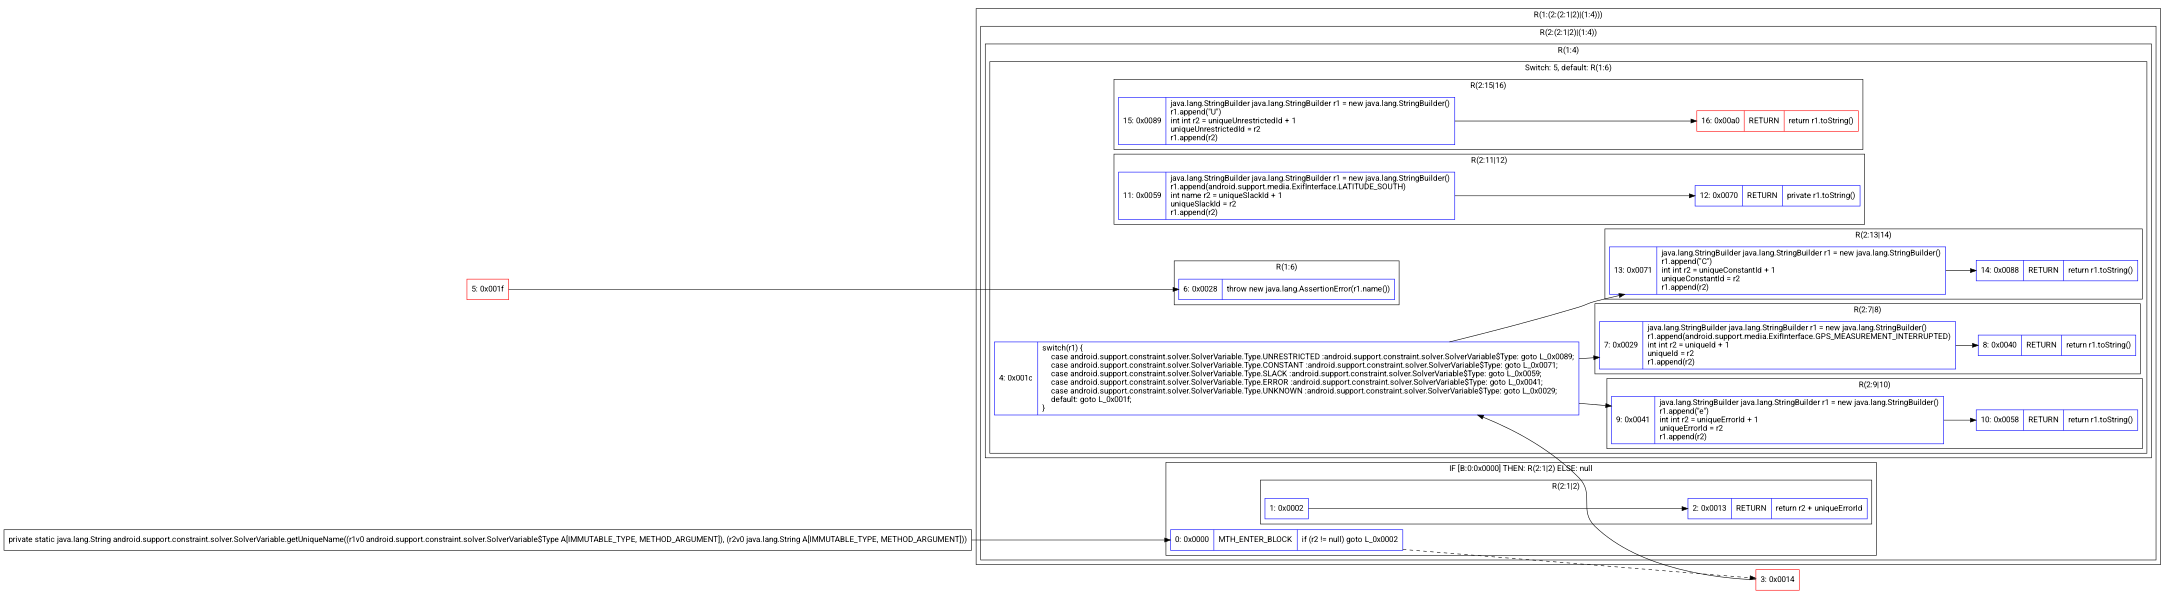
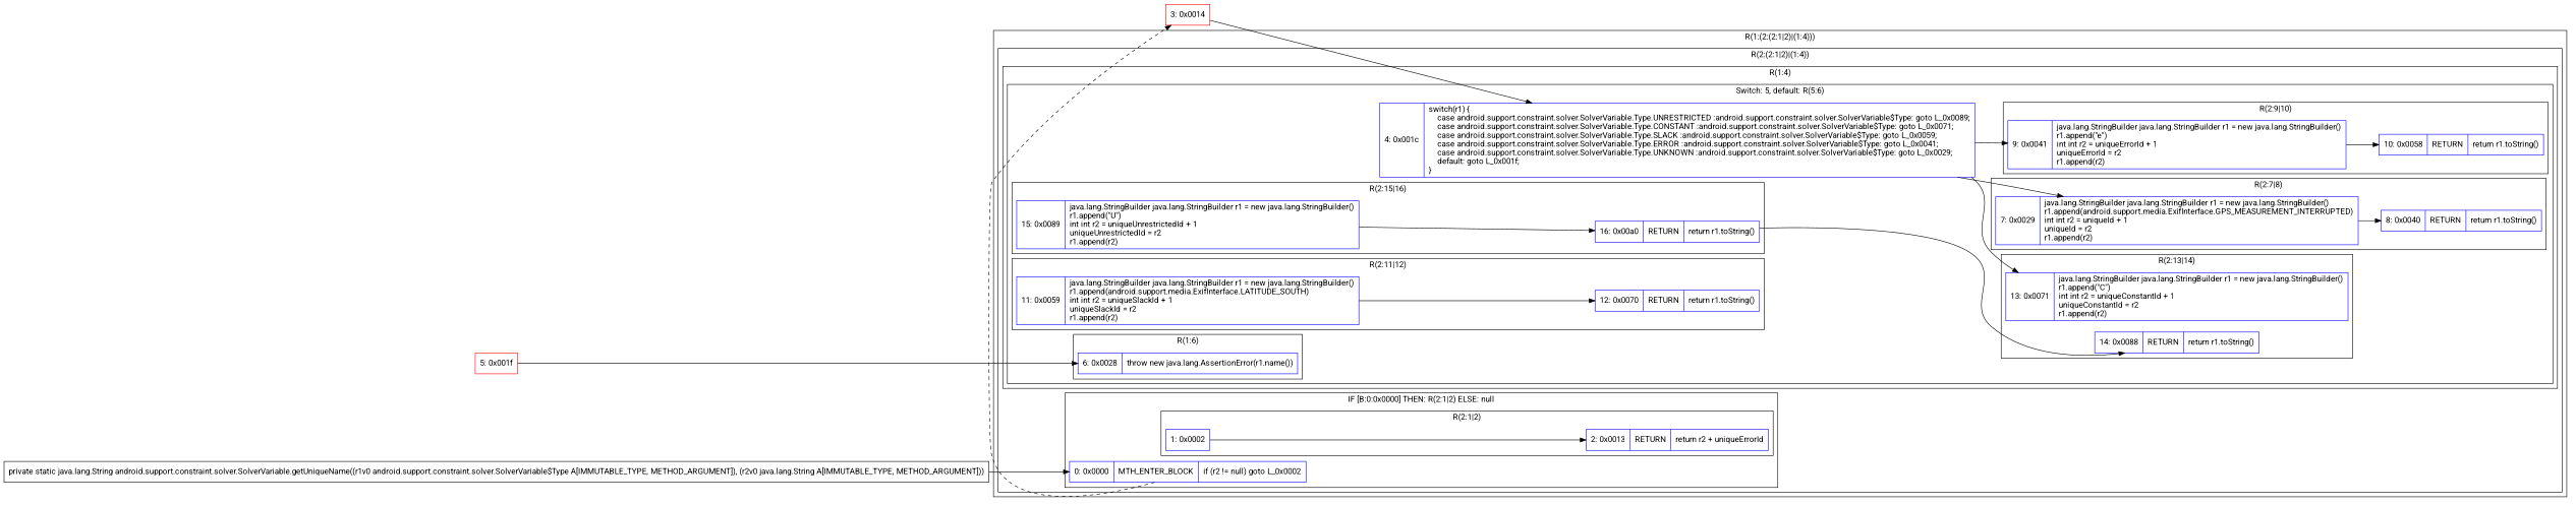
  digraph {
    fontname=Roboto
    rankdir=LR
    node [color=blue fontname=Roboto shape=record]
    edge [fontname=Roboto]
    n1 [label="{1\:\ 0x0002}"]
    n2 [label="{2\:\ 0x0013|RETURN\l|return r2 + uniqueErrorId\l}"]
    n3 [label="{0\:\ 0x0000|MTH_ENTER_BLOCK\l|if (r2 != null) goto L_0x0002\l}"]
    n4 [label="{15\:\ 0x0089|java.lang.StringBuilder java.lang.StringBuilder r1 = new java.lang.StringBuilder()\lr1.append(\"U\")\lint int r2 = uniqueUnrestrictedId + 1\luniqueUnrestrictedId = r2\lr1.append(r2)\l}"]
-   n5 [color=red label="{16\:\ 0x00a0|RETURN\l|return r1.toString()\l}"]
+   n5 [label="{16\:\ 0x00a0|RETURN\l|return r1.toString()\l}"]
    n6 [label="{13\:\ 0x0071|java.lang.StringBuilder java.lang.StringBuilder r1 = new java.lang.StringBuilder()\lr1.append(\"C\")\lint int r2 = uniqueConstantId + 1\luniqueConstantId = r2\lr1.append(r2)\l}"]
    n7 [label="{14\:\ 0x0088|RETURN\l|return r1.toString()\l}"]
-   n8 [label="{11\:\ 0x0059|java.lang.StringBuilder java.lang.StringBuilder r1 = new java.lang.StringBuilder()\lr1.append(android.support.media.ExifInterface.LATITUDE_SOUTH)\lint name r2 = uniqueSlackId + 1\luniqueSlackId = r2\lr1.append(r2)\l}"]
-   n9 [label="{12\:\ 0x0070|RETURN\l|private r1.toString()\l}"]
+   n8 [label="{11\:\ 0x0059|java.lang.StringBuilder java.lang.StringBuilder r1 = new java.lang.StringBuilder()\lr1.append(android.support.media.ExifInterface.LATITUDE_SOUTH)\lint int r2 = uniqueSlackId + 1\luniqueSlackId = r2\lr1.append(r2)\l}"]
+   n9 [label="{12\:\ 0x0070|RETURN\l|return r1.toString()\l}"]
    n10 [label="{9\:\ 0x0041|java.lang.StringBuilder java.lang.StringBuilder r1 = new java.lang.StringBuilder()\lr1.append(\"e\")\lint int r2 = uniqueErrorId + 1\luniqueErrorId = r2\lr1.append(r2)\l}"]
    n11 [label="{10\:\ 0x0058|RETURN\l|return r1.toString()\l}"]
    n12 [label="{7\:\ 0x0029|java.lang.StringBuilder java.lang.StringBuilder r1 = new java.lang.StringBuilder()\lr1.append(android.support.media.ExifInterface.GPS_MEASUREMENT_INTERRUPTED)\lint int r2 = uniqueId + 1\luniqueId = r2\lr1.append(r2)\l}"]
    n13 [label="{8\:\ 0x0040|RETURN\l|return r1.toString()\l}"]
    n14 [label="{6\:\ 0x0028|throw new java.lang.AssertionError(r1.name())\l}"]
    n15 [label="{4\:\ 0x001c|switch(r1) \{\l    case android.support.constraint.solver.SolverVariable.Type.UNRESTRICTED :android.support.constraint.solver.SolverVariable$Type: goto L_0x0089;\l    case android.support.constraint.solver.SolverVariable.Type.CONSTANT :android.support.constraint.solver.SolverVariable$Type: goto L_0x0071;\l    case android.support.constraint.solver.SolverVariable.Type.SLACK :android.support.constraint.solver.SolverVariable$Type: goto L_0x0059;\l    case android.support.constraint.solver.SolverVariable.Type.ERROR :android.support.constraint.solver.SolverVariable$Type: goto L_0x0041;\l    case android.support.constraint.solver.SolverVariable.Type.UNKNOWN :android.support.constraint.solver.SolverVariable$Type: goto L_0x0029;\l    default: goto L_0x001f;\l\}\l}"]
    n16 [color=red label="{3\:\ 0x0014}"]
    n17 [color=red label="{5\:\ 0x001f}"]
    n18 [label="{private static java.lang.String android.support.constraint.solver.SolverVariable.getUniqueName((r1v0 android.support.constraint.solver.SolverVariable$Type A[IMMUTABLE_TYPE, METHOD_ARGUMENT]), (r2v0 java.lang.String A[IMMUTABLE_TYPE, METHOD_ARGUMENT])) }" color=""]
    subgraph cluster_1 {
      label="R(1:(2:(2:1|2)|(1:4)))"
      subgraph cluster_2 {
        label="R(2:(2:1|2)|(1:4))"
        subgraph cluster_3 {
          label="IF [B:0:0x0000] THEN: R(2:1|2) ELSE: null"
          n3
          subgraph cluster_4 {
            label="R(2:1|2)"
            n1
            n2
          }
        }
        subgraph cluster_5 {
          label="R(1:4)"
          subgraph cluster_6 {
-           label="Switch: 5, default: R(1:6)"
+           label="Switch: 5, default: R(5:6)"
            n15
            subgraph cluster_7 {
              label="R(2:15|16)"
              n4
              n5
            }
            subgraph cluster_8 {
              label="R(2:13|14)"
              n6
              n7
            }
            subgraph cluster_9 {
              label="R(2:11|12)"
              n8
              n9
            }
            subgraph cluster_10 {
              label="R(2:9|10)"
              n10
              n11
            }
            subgraph cluster_11 {
              label="R(2:7|8)"
              n12
              n13
            }
            subgraph cluster_12 {
              label="R(1:6)"
              n14
            }
          }
        }
      }
    }
    n1 -> n2
    n3 -> n16 [style=dashed]
    n4 -> n5
-   n6 -> n7
+   n5 -> n7
    n8 -> n9
    n10 -> n11
    n12 -> n13
    n15 -> n6
    n15 -> n10
    n15 -> n12
    n16 -> n15
    n17 -> n14
    n18 -> n3
  }
